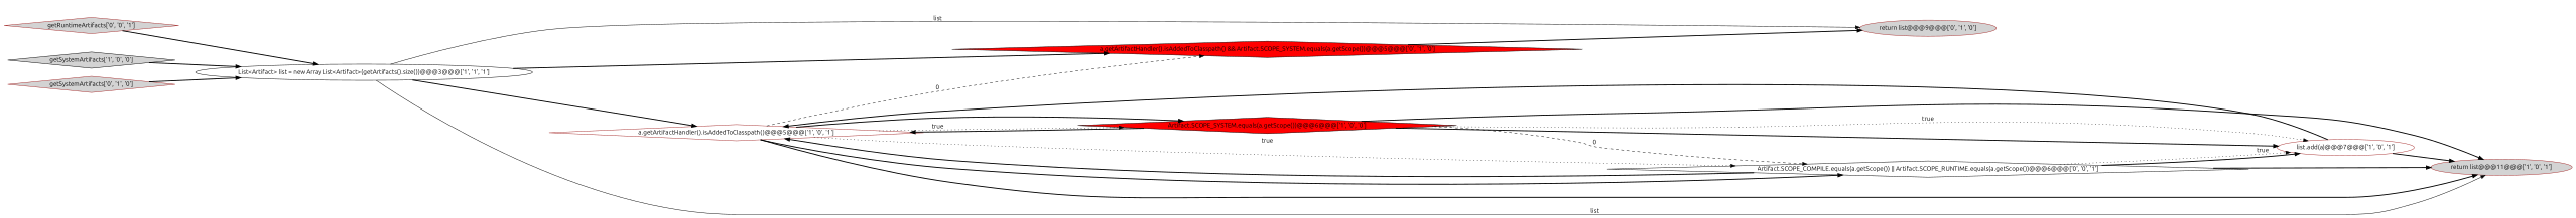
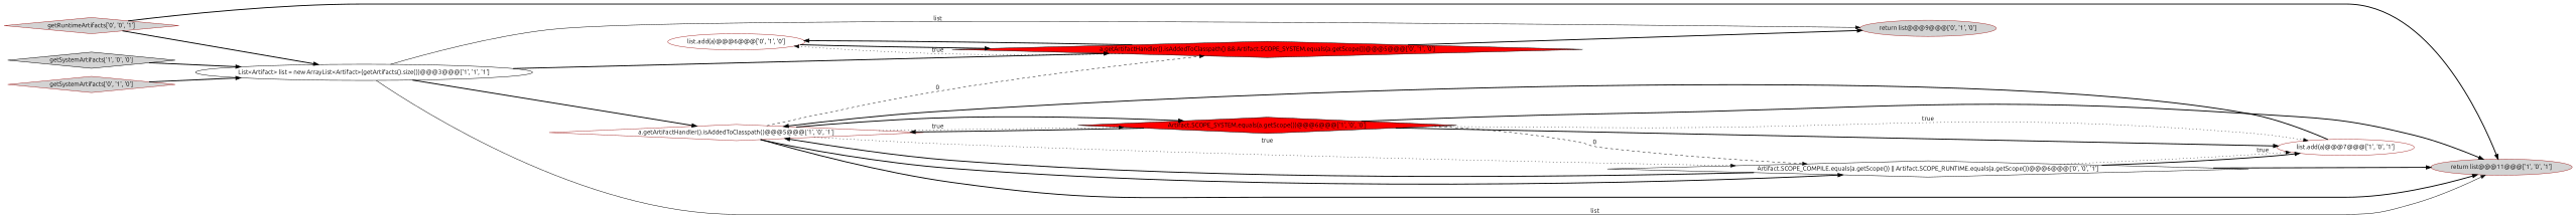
  digraph {
    fontname=Ubuntu
    rankdir=LR
    node [color=brown fillcolor=white fontname=Ubuntu shape=diamond style=filled]
    edge [fontname=Ubuntu style=bold]
+   n1 [label="list.add(a)@@@6@@@['0', '1', '0']" shape=ellipse]
    n2 [color=black fillcolor=red label="a.getArtifactHandler().isAddedToClasspath() && Artifact.SCOPE_SYSTEM.equals(a.getScope())@@@5@@@['0', '1', '0']"]
    n3 [fillcolor=lightgray label="return list@@@9@@@['0', '1', '0']" shape=ellipse]
    n4 [fillcolor=lightgray label="getSystemArtifacts['0', '1', '0']"]
    n5 [color=black label="List<Artifact> list = new ArrayList<Artifact>(getArtifacts().size())@@@3@@@['1', '1', '1']" shape=ellipse]
    n6 [label="a.getArtifactHandler().isAddedToClasspath()@@@5@@@['1', '0', '1']"]
    n7 [fillcolor=lightgray label="return list@@@11@@@['1', '0', '1']" shape=ellipse]
    n8 [color=black fillcolor=red label="Artifact.SCOPE_SYSTEM.equals(a.getScope())@@@6@@@['1', '0', '0']"]
    n9 [label="list.add(a)@@@7@@@['1', '0', '1']" shape=ellipse]
    n10 [color=black label="Artifact.SCOPE_COMPILE.equals(a.getScope()) || Artifact.SCOPE_RUNTIME.equals(a.getScope())@@@6@@@['0', '0', '1']"]
    n11 [color=black fillcolor=lightgray label="getSystemArtifacts['1', '0', '0']"]
    n12 [fillcolor=lightgray label="getRuntimeArtifacts['0', '0', '1']"]
+   n1 -> n2
+   n2 -> n1 [label=true style=dotted]
+   n2 -> n1
    n2 -> n3
    n4 -> n5
    n5 -> n2
    n5 -> n3 [label=list style=solid]
    n5 -> n6
    n5 -> n7 [label=list style=solid]
    n6 -> n2 [label=0 style=dashed]
    n6 -> n7
    n6 -> n8
    n6 -> n8 [label=true style=dotted]
    n6 -> n10 [label=true style=dotted]
    n6 -> n10
    n8 -> n6
    n8 -> n7
    n8 -> n9
    n8 -> n9 [label=true style=dotted]
    n8 -> n10 [label=0 style=dashed]
    n9 -> n6
-   n9 -> n7
+   n12 -> n7
    n10 -> n6
    n10 -> n7
    n10 -> n9 [label=true style=dotted]
    n10 -> n9
    n11 -> n5
    n12 -> n5
  }
